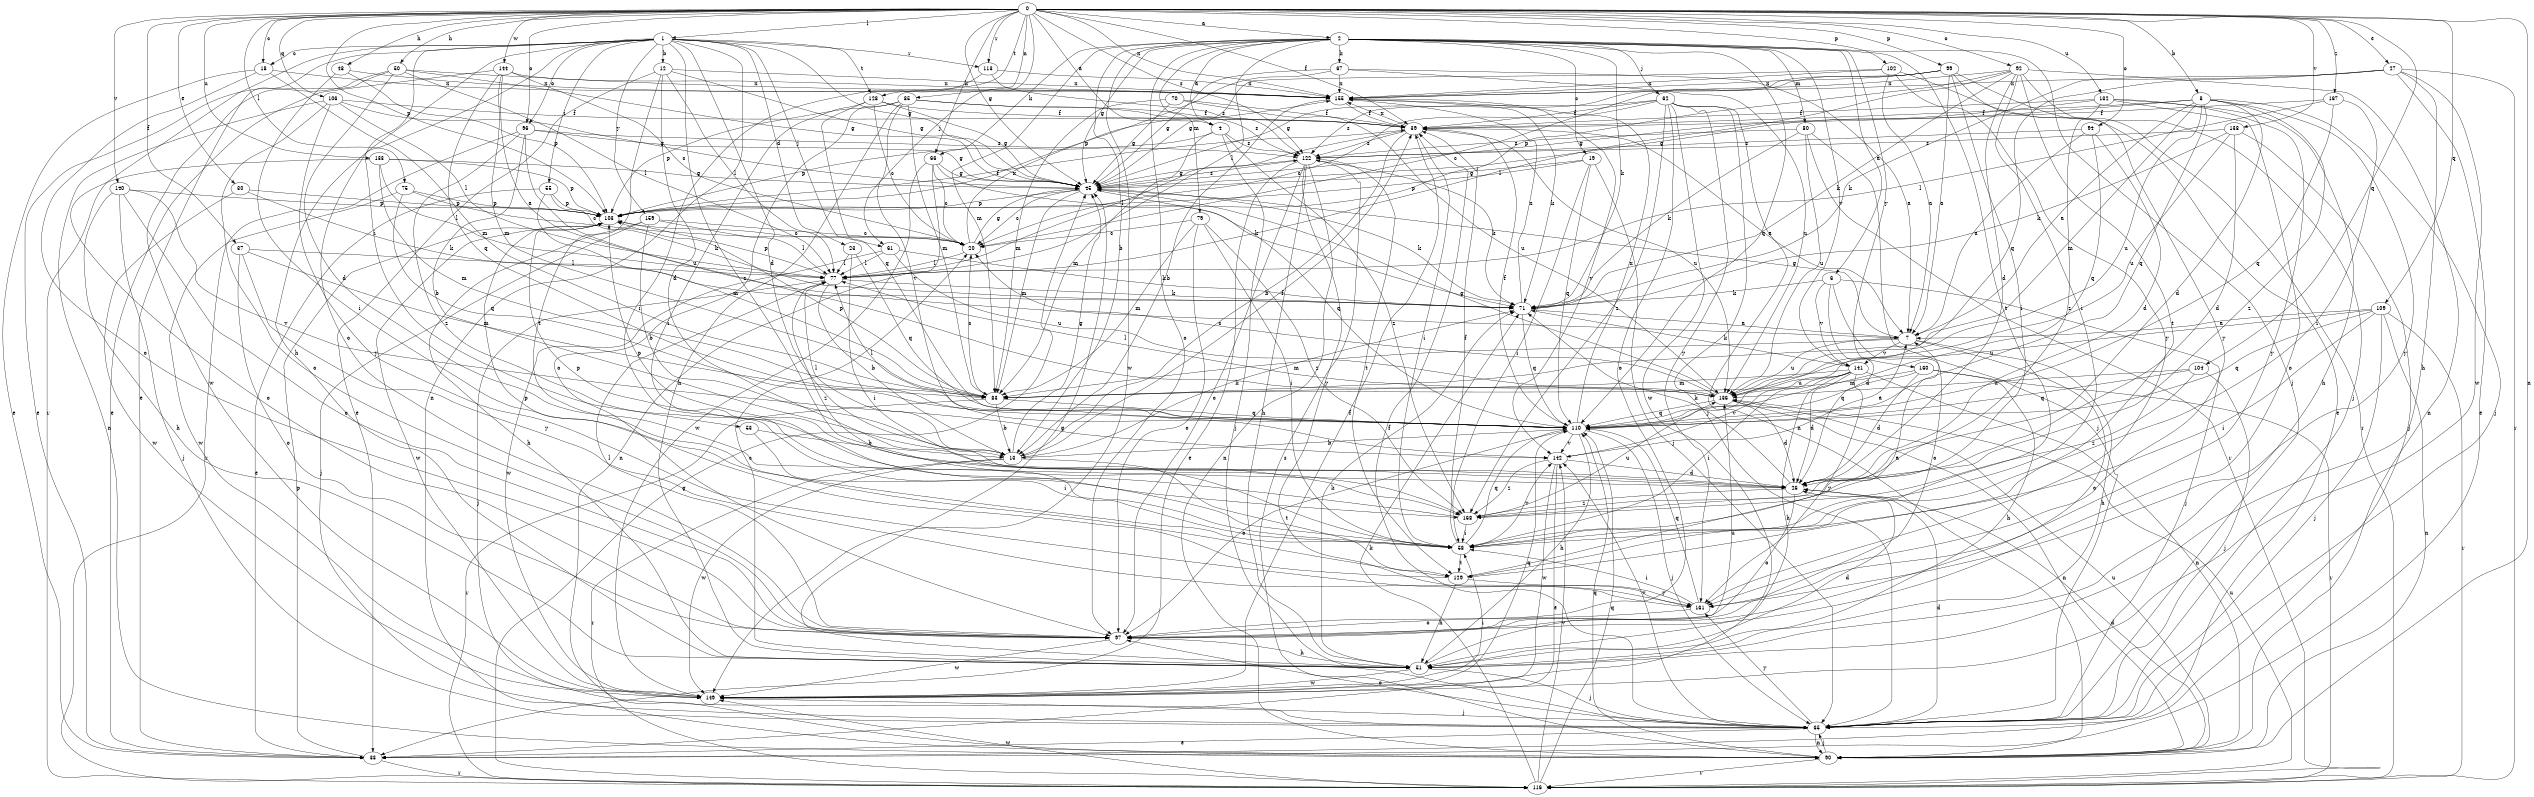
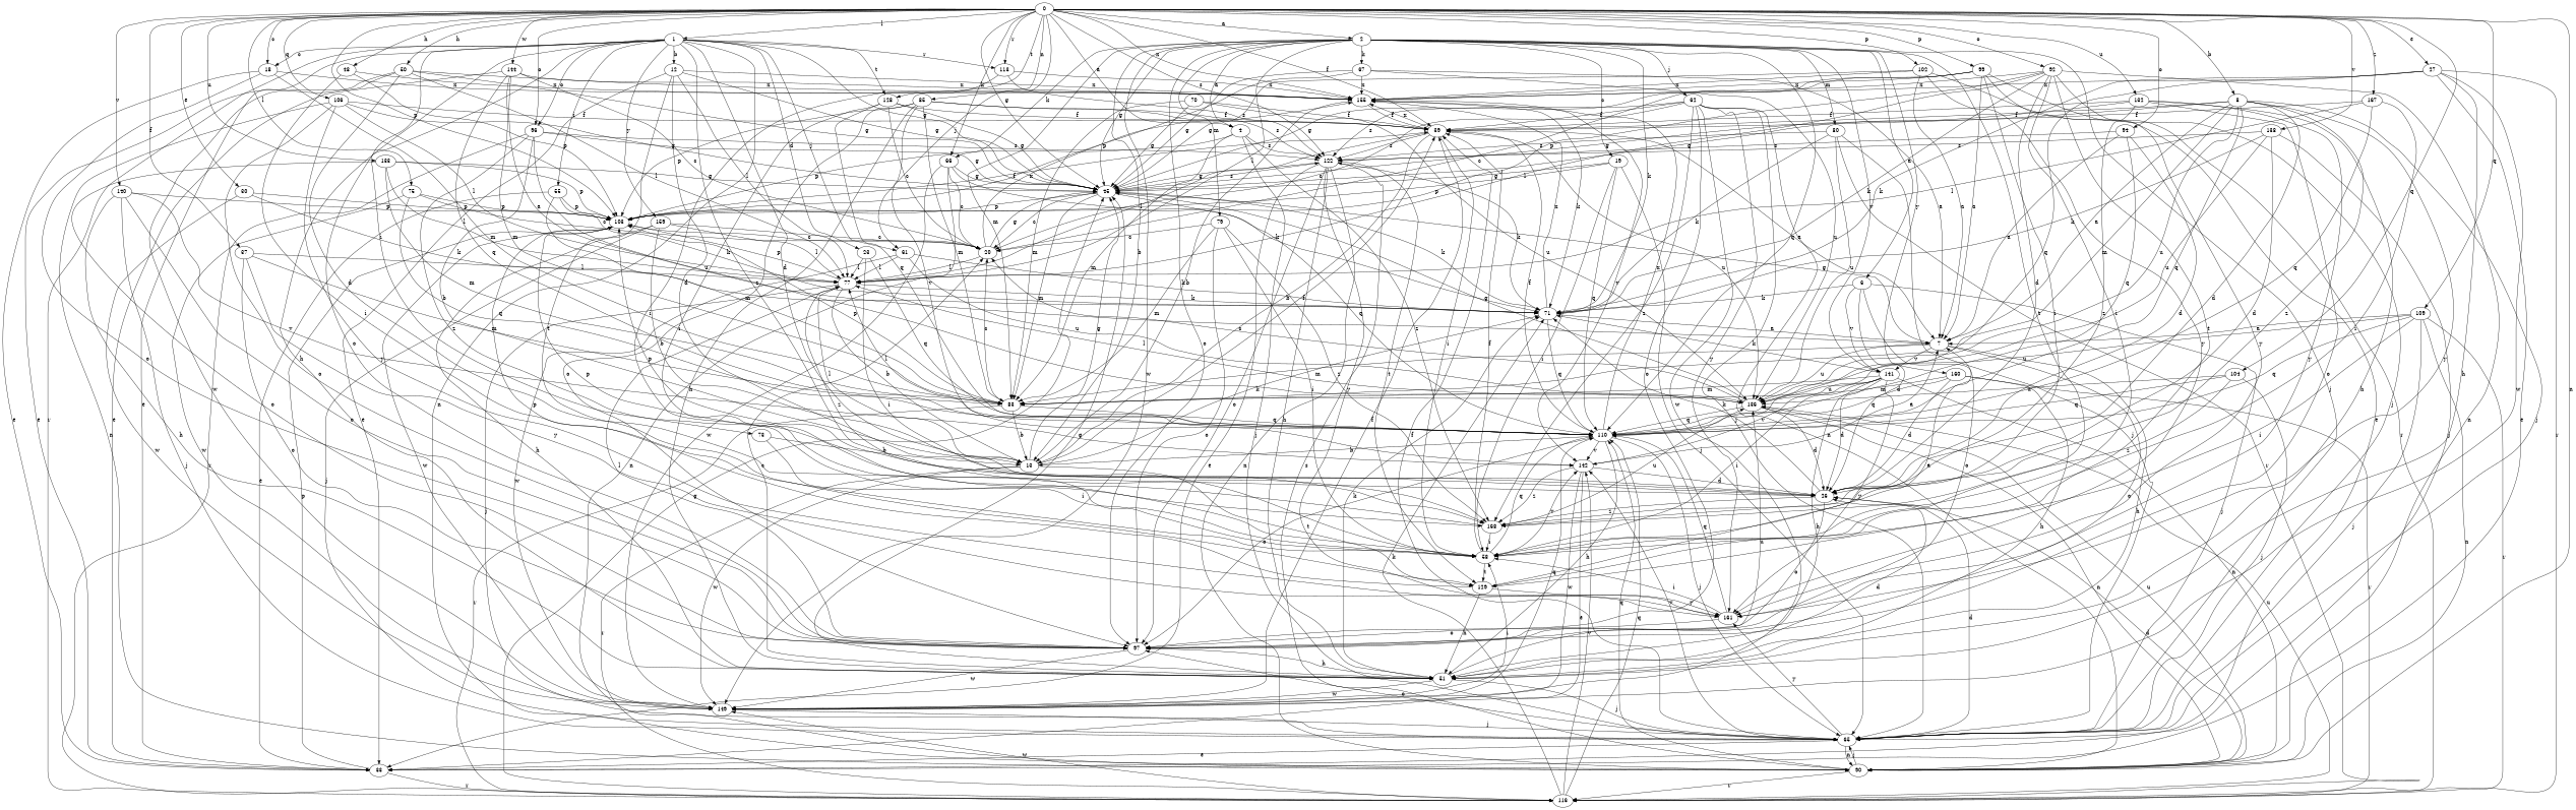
  strict digraph {
    0
    1
    2
    4
    8
    18
    27
    30
    37
    39
    45
    48
    50
    61
    66
    75
    85
    90
    92
    94
    96
    99
    102
    103
    104
    106
    109
    113
    122
    128
    132
    133
    138
    140
    144
    155
    167
    12
    23
    26
    33
    51
-   53
+   53 [label=73]
    55
    97
    116
    159
    168
    6
    13
    19
    62
    65
    67
    71
    77
    79
    80
    83
    110
    129
    141
    149
    160
    7
    136
    161
    58
    20
    142
    70
    0 -> 1 [label=l]
    0 -> 2 [label=a]
    0 -> 4 [label=a]
    0 -> 8 [label=b]
    0 -> 18 [label=c]
    0 -> 27 [label=e]
    0 -> 30 [label=e]
    0 -> 37 [label=f]
    0 -> 39 [label=f]
    0 -> 45 [label=g]
    0 -> 48 [label=h]
    0 -> 50 [label=h]
    0 -> 61 [label=j]
    0 -> 66 [label=k]
    0 -> 75 [label=l]
    0 -> 85 [label=n]
    0 -> 90 [label=n]
    0 -> 92 [label=o]
    0 -> 94 [label=o]
    0 -> 96 [label=o]
    0 -> 99 [label=p]
    0 -> 102 [label=p]
    0 -> 103 [label=p]
    0 -> 104 [label=q]
    0 -> 106 [label=q]
    0 -> 109 [label=q]
    0 -> 113 [label=r]
    0 -> 122 [label=s]
    0 -> 128 [label=t]
    0 -> 132 [label=u]
    0 -> 133 [label=u]
    0 -> 138 [label=v]
    0 -> 140 [label=v]
    0 -> 144 [label=w]
    0 -> 155 [label=x]
    0 -> 167 [label=z]
    1 -> 18 [label=c]
    1 -> 45 [label=g]
    1 -> 61 [label=j]
    1 -> 90 [label=n]
    1 -> 96 [label=o]
    1 -> 113 [label=r]
    1 -> 128 [label=t]
    1 -> 12 [label=b]
    1 -> 23 [label=d]
    1 -> 26 [label=d]
    1 -> 33 [label=e]
    1 -> 51 [label=h]
    1 -> 53 [label=i]
    1 -> 55 [label=i]
    1 -> 97 [label=o]
    1 -> 116 [label=r]
    1 -> 159 [label=y]
    1 -> 168 [label=z]
    2 -> 4 [label=a]
    2 -> 45 [label=g]
    2 -> 66 [label=k]
    2 -> 97 [label=o]
    2 -> 6 [label=a]
    2 -> 13 [label=b]
    2 -> 19 [label=c]
    2 -> 62 [label=j]
    2 -> 65 [label=j]
    2 -> 67 [label=k]
    2 -> 71 [label=k]
    2 -> 77 [label=l]
    2 -> 79 [label=m]
    2 -> 80 [label=m]
    2 -> 83 [label=m]
    2 -> 110 [label=q]
    2 -> 129 [label=t]
    2 -> 141 [label=v]
    2 -> 149 [label=w]
    2 -> 160 [label=y]
    4 -> 103 [label=p]
    4 -> 122 [label=s]
    4 -> 168 [label=z]
    4 -> 65 [label=j]
    4 -> 83 [label=m]
    8 -> 39 [label=f]
    8 -> 45 [label=g]
    8 -> 26 [label=d]
    8 -> 168 [label=z]
    8 -> 65 [label=j]
    8 -> 83 [label=m]
    8 -> 110 [label=q]
    8 -> 7 [label=a]
    8 -> 136 [label=u]
    8 -> 161 [label=y]
    18 -> 155 [label=x]
    18 -> 33 [label=e]
    18 -> 97 [label=o]
    18 -> 83 [label=m]
    27 -> 155 [label=x]
    27 -> 33 [label=e]
    27 -> 51 [label=h]
    27 -> 116 [label=r]
    27 -> 71 [label=k]
    27 -> 110 [label=q]
    27 -> 149 [label=w]
    30 -> 103 [label=p]
    30 -> 71 [label=k]
    30 -> 149 [label=w]
    37 -> 97 [label=o]
    37 -> 77 [label=l]
    37 -> 83 [label=m]
    37 -> 161 [label=y]
    39 -> 122 [label=s]
    39 -> 155 [label=x]
    39 -> 13 [label=b]
    39 -> 77 [label=l]
    39 -> 7 [label=a]
    39 -> 136 [label=u]
    39 -> 58 [label=i]
    45 -> 103 [label=p]
    45 -> 122 [label=s]
    45 -> 71 [label=k]
    45 -> 83 [label=m]
    45 -> 110 [label=q]
    45 -> 20 [label=c]
    48 -> 103 [label=p]
    48 -> 155 [label=x]
    48 -> 58 [label=i]
    50 -> 45 [label=g]
    50 -> 155 [label=x]
    50 -> 26 [label=d]
    50 -> 33 [label=e]
    50 -> 77 [label=l]
    50 -> 149 [label=w]
    61 -> 71 [label=k]
    61 -> 77 [label=l]
    61 -> 149 [label=w]
    61 -> 136 [label=u]
    66 -> 45 [label=g]
    66 -> 90 [label=n]
    66 -> 71 [label=k]
    66 -> 149 [label=w]
    66 -> 20 [label=c]
    75 -> 103 [label=p]
    75 -> 110 [label=q]
    75 -> 149 [label=w]
    75 -> 20 [label=c]
    85 -> 39 [label=f]
    85 -> 103 [label=p]
    85 -> 122 [label=s]
    85 -> 51 [label=h]
    85 -> 97 [label=o]
    85 -> 83 [label=m]
    85 -> 142 [label=v]
    90 -> 122 [label=s]
    90 -> 26 [label=d]
    90 -> 116 [label=r]
    90 -> 65 [label=j]
    90 -> 110 [label=q]
    90 -> 136 [label=u]
    92 -> 90 [label=n]
    92 -> 103 [label=p]
    92 -> 155 [label=x]
    92 -> 26 [label=d]
    92 -> 65 [label=j]
    92 -> 71 [label=k]
    92 -> 77 [label=l]
    92 -> 129 [label=t]
    92 -> 58 [label=i]
    94 -> 122 [label=s]
    94 -> 26 [label=d]
    94 -> 110 [label=q]
    94 -> 7 [label=a]
    96 -> 45 [label=g]
    96 -> 122 [label=s]
    96 -> 116 [label=r]
    96 -> 168 [label=z]
    96 -> 13 [label=b]
    96 -> 136 [label=u]
    99 -> 45 [label=g]
    99 -> 155 [label=x]
    99 -> 116 [label=r]
    99 -> 7 [label=a]
    99 -> 161 [label=y]
    99 -> 58 [label=i]
    99 -> 20 [label=c]
    102 -> 45 [label=g]
    102 -> 155 [label=x]
    102 -> 33 [label=e]
    102 -> 7 [label=a]
    102 -> 161 [label=y]
    103 -> 39 [label=f]
    103 -> 149 [label=w]
    103 -> 20 [label=c]
    104 -> 168 [label=z]
    104 -> 65 [label=j]
    104 -> 110 [label=q]
    104 -> 136 [label=u]
    106 -> 39 [label=f]
    106 -> 45 [label=g]
    106 -> 90 [label=n]
    106 -> 97 [label=o]
    106 -> 77 [label=l]
    106 -> 161 [label=y]
    109 -> 90 [label=n]
    109 -> 116 [label=r]
    109 -> 65 [label=j]
    109 -> 110 [label=q]
    109 -> 7 [label=a]
    109 -> 136 [label=u]
    109 -> 58 [label=i]
    113 -> 122 [label=s]
    113 -> 155 [label=x]
    113 -> 58 [label=i]
    122 -> 45 [label=g]
    122 -> 90 [label=n]
    122 -> 33 [label=e]
    122 -> 51 [label=h]
    122 -> 97 [label=o]
    122 -> 71 [label=k]
    122 -> 129 [label=t]
    122 -> 161 [label=y]
    128 -> 39 [label=f]
    128 -> 45 [label=g]
    128 -> 110 [label=q]
    128 -> 58 [label=i]
    128 -> 20 [label=c]
    132 -> 39 [label=f]
    132 -> 45 [label=g]
    132 -> 51 [label=h]
    132 -> 97 [label=o]
    132 -> 168 [label=z]
    132 -> 161 [label=y]
    133 -> 45 [label=g]
    133 -> 103 [label=p]
    133 -> 97 [label=o]
    133 -> 77 [label=l]
    133 -> 83 [label=m]
    138 -> 122 [label=s]
    138 -> 26 [label=d]
    138 -> 65 [label=j]
    138 -> 71 [label=k]
    138 -> 136 [label=u]
    140 -> 103 [label=p]
    140 -> 51 [label=h]
    140 -> 97 [label=o]
    140 -> 65 [label=j]
    140 -> 142 [label=v]
    144 -> 155 [label=x]
    144 -> 33 [label=e]
    144 -> 83 [label=m]
    144 -> 110 [label=q]
    144 -> 7 [label=a]
    144 -> 20 [label=c]
    155 -> 39 [label=f]
    155 -> 13 [label=b]
    155 -> 71 [label=k]
    155 -> 142 [label=v]
    167 -> 39 [label=f]
    167 -> 77 [label=l]
    167 -> 110 [label=q]
    167 -> 58 [label=i]
    12 -> 45 [label=g]
    12 -> 155 [label=x]
    12 -> 26 [label=d]
    12 -> 33 [label=e]
    12 -> 77 [label=l]
    12 -> 129 [label=t]
    23 -> 77 [label=l]
    23 -> 110 [label=q]
    23 -> 58 [label=i]
    26 -> 103 [label=p]
    26 -> 97 [label=o]
    26 -> 168 [label=z]
    26 -> 71 [label=k]
    33 -> 103 [label=p]
    33 -> 116 [label=r]
    51 -> 45 [label=g]
    51 -> 26 [label=d]
    51 -> 65 [label=j]
    51 -> 71 [label=k]
    51 -> 149 [label=w]
    51 -> 136 [label=u]
    51 -> 20 [label=c]
    53 -> 13 [label=b]
    53 -> 58 [label=i]
    55 -> 103 [label=p]
    55 -> 33 [label=e]
    55 -> 71 [label=k]
    55 -> 83 [label=m]
    97 -> 51 [label=h]
    97 -> 77 [label=l]
    97 -> 149 [label=w]
    116 -> 45 [label=g]
    116 -> 71 [label=k]
    116 -> 110 [label=q]
    116 -> 149 [label=w]
    116 -> 136 [label=u]
    116 -> 142 [label=v]
    159 -> 51 [label=h]
    159 -> 13 [label=b]
    159 -> 65 [label=j]
    159 -> 77 [label=l]
    159 -> 20 [label=c]
    168 -> 103 [label=p]
    168 -> 136 [label=u]
    168 -> 58 [label=i]
    6 -> 26 [label=d]
    6 -> 97 [label=o]
    6 -> 65 [label=j]
    6 -> 71 [label=k]
    6 -> 141 [label=v]
    13 -> 39 [label=f]
    13 -> 45 [label=g]
    13 -> 116 [label=r]
    13 -> 71 [label=k]
    13 -> 77 [label=l]
    13 -> 129 [label=t]
    13 -> 149 [label=w]
    19 -> 45 [label=g]
    19 -> 103 [label=p]
    19 -> 65 [label=j]
    19 -> 110 [label=q]
    19 -> 58 [label=i]
    62 -> 39 [label=f]
    62 -> 90 [label=n]
    62 -> 122 [label=s]
    62 -> 97 [label=o]
    62 -> 168 [label=z]
    62 -> 65 [label=j]
    62 -> 149 [label=w]
    62 -> 161 [label=y]
    62 -> 20 [label=c]
    65 -> 39 [label=f]
    65 -> 90 [label=n]
    65 -> 26 [label=d]
    65 -> 33 [label=e]
    65 -> 97 [label=o]
    65 -> 161 [label=y]
    65 -> 142 [label=v]
    67 -> 45 [label=g]
    67 -> 103 [label=p]
    67 -> 155 [label=x]
    67 -> 7 [label=a]
    67 -> 136 [label=u]
    71 -> 155 [label=x]
    71 -> 110 [label=q]
    71 -> 7 [label=a]
    77 -> 103 [label=p]
    77 -> 168 [label=z]
    77 -> 13 [label=b]
    77 -> 65 [label=j]
    77 -> 71 [label=k]
    79 -> 97 [label=o]
    79 -> 168 [label=z]
    79 -> 83 [label=m]
    79 -> 58 [label=i]
    79 -> 20 [label=c]
    80 -> 122 [label=s]
    80 -> 116 [label=r]
    80 -> 65 [label=j]
    80 -> 71 [label=k]
    80 -> 136 [label=u]
    83 -> 103 [label=p]
    83 -> 116 [label=r]
    83 -> 13 [label=b]
    83 -> 110 [label=q]
    83 -> 20 [label=c]
    110 -> 39 [label=f]
    110 -> 155 [label=x]
    110 -> 51 [label=h]
    110 -> 97 [label=o]
    110 -> 13 [label=b]
    110 -> 65 [label=j]
    110 -> 77 [label=l]
    110 -> 142 [label=v]
    129 -> 103 [label=p]
    129 -> 51 [label=h]
    129 -> 7 [label=a]
    129 -> 161 [label=y]
    141 -> 90 [label=n]
    141 -> 26 [label=d]
    141 -> 51 [label=h]
    141 -> 71 [label=k]
    141 -> 83 [label=m]
    141 -> 136 [label=u]
    141 -> 161 [label=y]
    141 -> 58 [label=i]
    141 -> 142 [label=v]
    149 -> 39 [label=f]
    149 -> 65 [label=j]
    149 -> 110 [label=q]
    149 -> 58 [label=i]
    160 -> 26 [label=d]
    160 -> 51 [label=h]
    160 -> 116 [label=r]
    160 -> 83 [label=m]
    160 -> 110 [label=q]
    7 -> 45 [label=g]
    7 -> 51 [label=h]
    7 -> 97 [label=o]
    7 -> 83 [label=m]
    7 -> 141 [label=v]
    7 -> 136 [label=u]
    136 -> 45 [label=g]
    136 -> 90 [label=n]
    136 -> 26 [label=d]
    136 -> 77 [label=l]
    136 -> 110 [label=q]
    136 -> 20 [label=c]
    161 -> 97 [label=o]
    161 -> 110 [label=q]
    161 -> 58 [label=i]
    58 -> 39 [label=f]
    58 -> 110 [label=q]
    58 -> 129 [label=t]
    58 -> 142 [label=v]
    20 -> 45 [label=g]
    20 -> 155 [label=x]
    20 -> 77 [label=l]
    142 -> 26 [label=d]
    142 -> 33 [label=e]
    142 -> 168 [label=z]
    142 -> 149 [label=w]
    142 -> 7 [label=a]
    70 -> 39 [label=f]
    70 -> 45 [label=g]
    70 -> 83 [label=m]
    70 -> 136 [label=u]
  }
